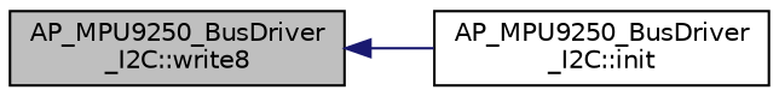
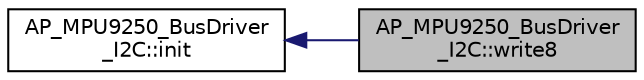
  digraph {
    rankdir=LR
    node [color=black fontname=Helvetica fontsize=10 shape=record style=filled]
    n1 [fillcolor=grey75 fontcolor=black height=0.2 label="AP_MPU9250_BusDriver\l_I2C::write8" width=0.4]
    n2 [fillcolor=white height=0.2 label="AP_MPU9250_BusDriver\l_I2C::init" width=0.4]
-   n1 -> n2 [color=midnightblue dir=back fontname=Helvetica fontsize=10 labelfontname=Helvetica labelfontsize=10 style=solid]
+   n2 -> n1 [color=midnightblue dir=back fontname=Helvetica fontsize=10 labelfontname=Helvetica labelfontsize=10 style=solid]
  }
